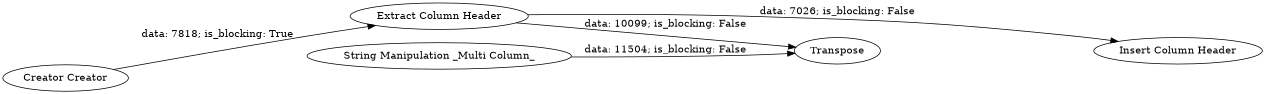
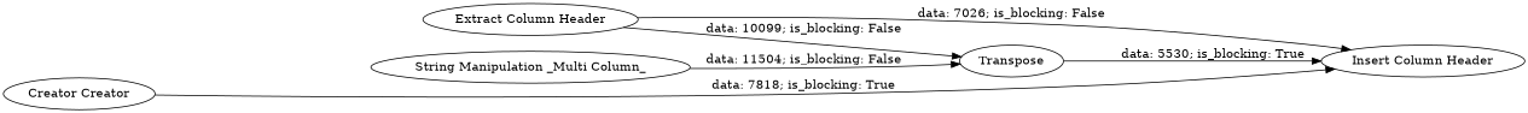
  digraph {
    rankdir=LR
    n1 [label="Creator Creator"]
    n2 [label="Extract Column Header"]
    n3 [label=Transpose]
    n4 [label="Insert Column Header"]
    n5 [label="String Manipulation _Multi Column_"]
-   n1 -> n2 [label="data: 7818; is_blocking: True"]
+   n1 -> n4 [label="data: 7818; is_blocking: True"]
    n2 -> n3 [label="data: 10099; is_blocking: False"]
    n2 -> n4 [label="data: 7026; is_blocking: False"]
+   n3 -> n4 [label="data: 5530; is_blocking: True"]
    n5 -> n3 [label="data: 11504; is_blocking: False"]
  }
